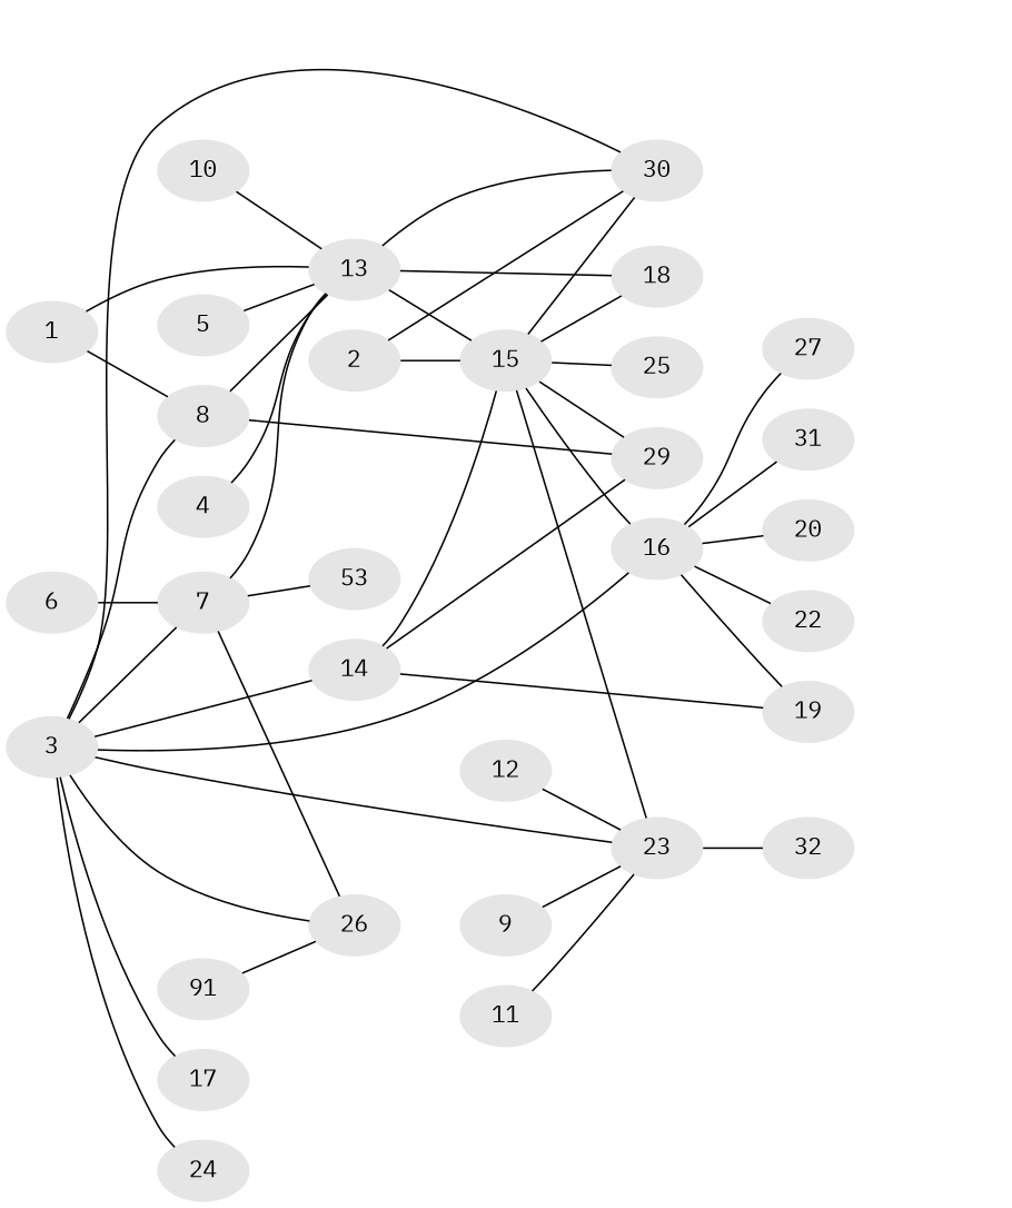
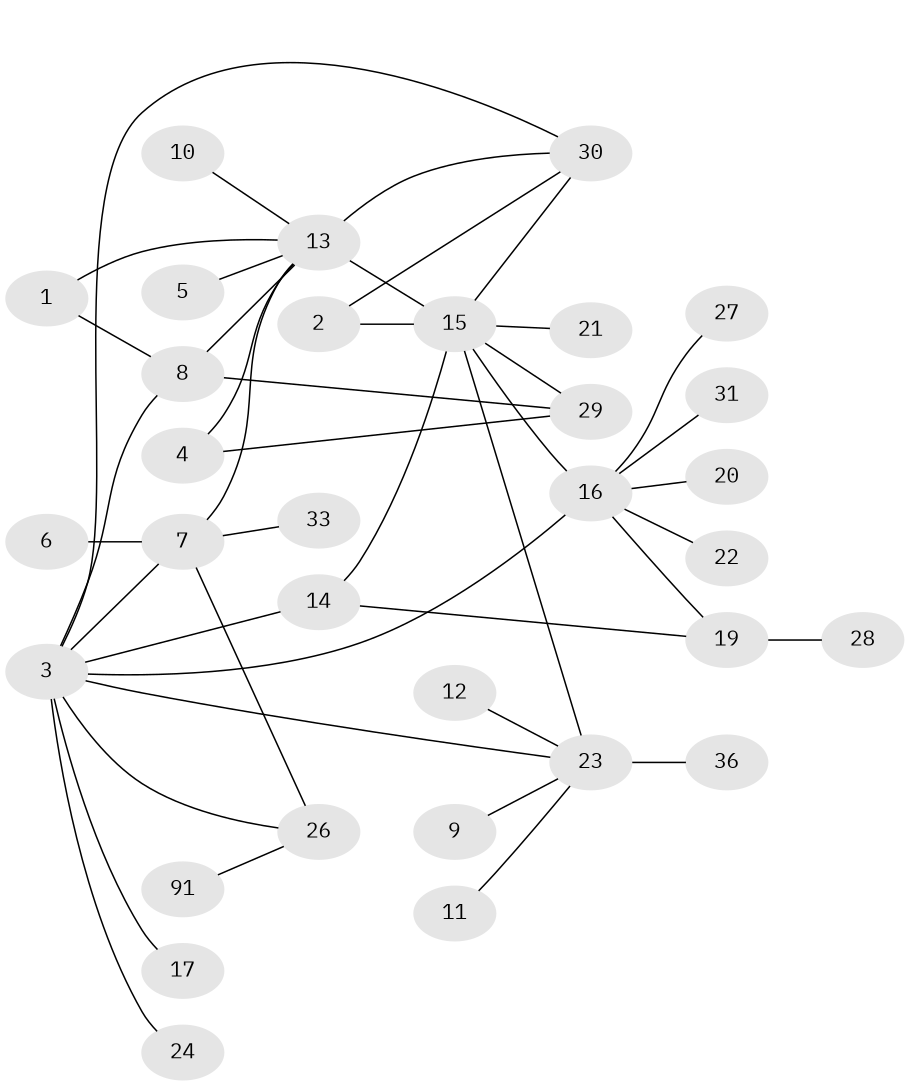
  graph {
    fontname="IBM Plex Mono"
    rankdir=LR
    node [color=gray90 fontname="IBM Plex Mono" style=filled]
    edge [fontname="IBM Plex Mono" weight=1.0]
    1
    8
    13
    29
    15
    30
-   18
    2
    16
    23
-   25
+   25 [label=21]
    3
    7
    14
    17
    24
    26
-   33 [label=53]
+   33
    19
    20
    22
    27
    31
-   32
+   32 [label=36]
    4
    5
    6
    9
    10
    11
    12
+   28
    n33 [label=91]
    1 -- 8
    1 -- 13
    8 -- 13
    8 -- 29
    13 -- 15
    13 -- 30
-   13 -- 18
    15 -- 29
    15 -- 30
-   15 -- 18
    15 -- 16 [weight=2.0]
    15 -- 23
    15 -- 25
    2 -- 15
    2 -- 30
    16 -- 19
    16 -- 20
    16 -- 22
    16 -- 27
    16 -- 31
    23 -- 32
    3 -- 8
    3 -- 30
    3 -- 16 [weight=2.0]
    3 -- 23 [weight=2.0]
    3 -- 7
    3 -- 14
    3 -- 17
    3 -- 24
    3 -- 26
    7 -- 13
    7 -- 26
    7 -- 33
-   14 -- 29
+   4 -- 29
    14 -- 15
    14 -- 19
+   19 -- 28
    4 -- 13
    5 -- 13
    6 -- 7
    9 -- 23
    10 -- 13
    11 -- 23
    12 -- 23
    n33 -- 26
  }
